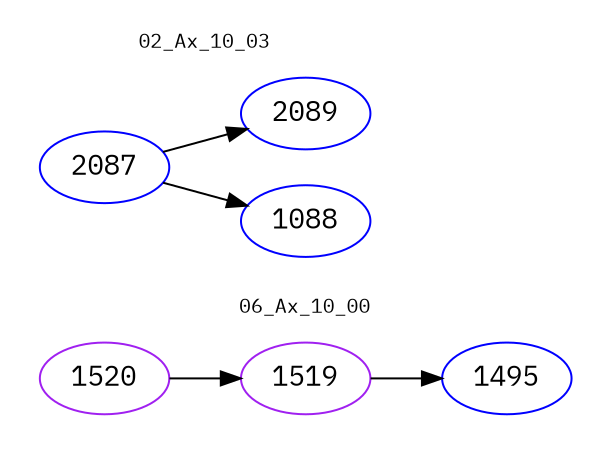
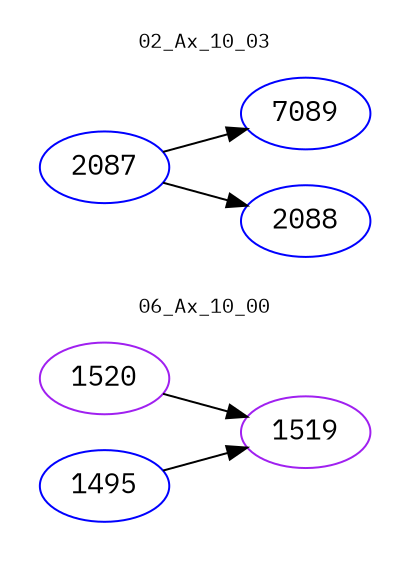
  digraph {
    fontname="IBM Plex Mono"
    rankdir=LR
    node [color=blue fontname="IBM Plex Mono"]
    edge [color=black fontname="IBM Plex Mono"]
    n1 [color=purple label=1520]
    n2 [label=1495]
    n3 [color=purple label=1519]
-   n4 [label=1088]
+   n4 [label=2088]
    n5 [label=2087]
-   n6 [label=2089]
+   n6 [label=7089]
    subgraph cluster_1 {
      color=white
      fontsize=10
      label="06_Ax_10_00"
      n1
      n2
      n3
    }
    subgraph cluster_2 {
      color=white
      fontsize=10
      label="02_Ax_10_03"
      n4
      n5
      n6
    }
    n1 -> n3
-   n3 -> n2
+   n2 -> n3
    n5 -> n4
    n5 -> n6
  }
